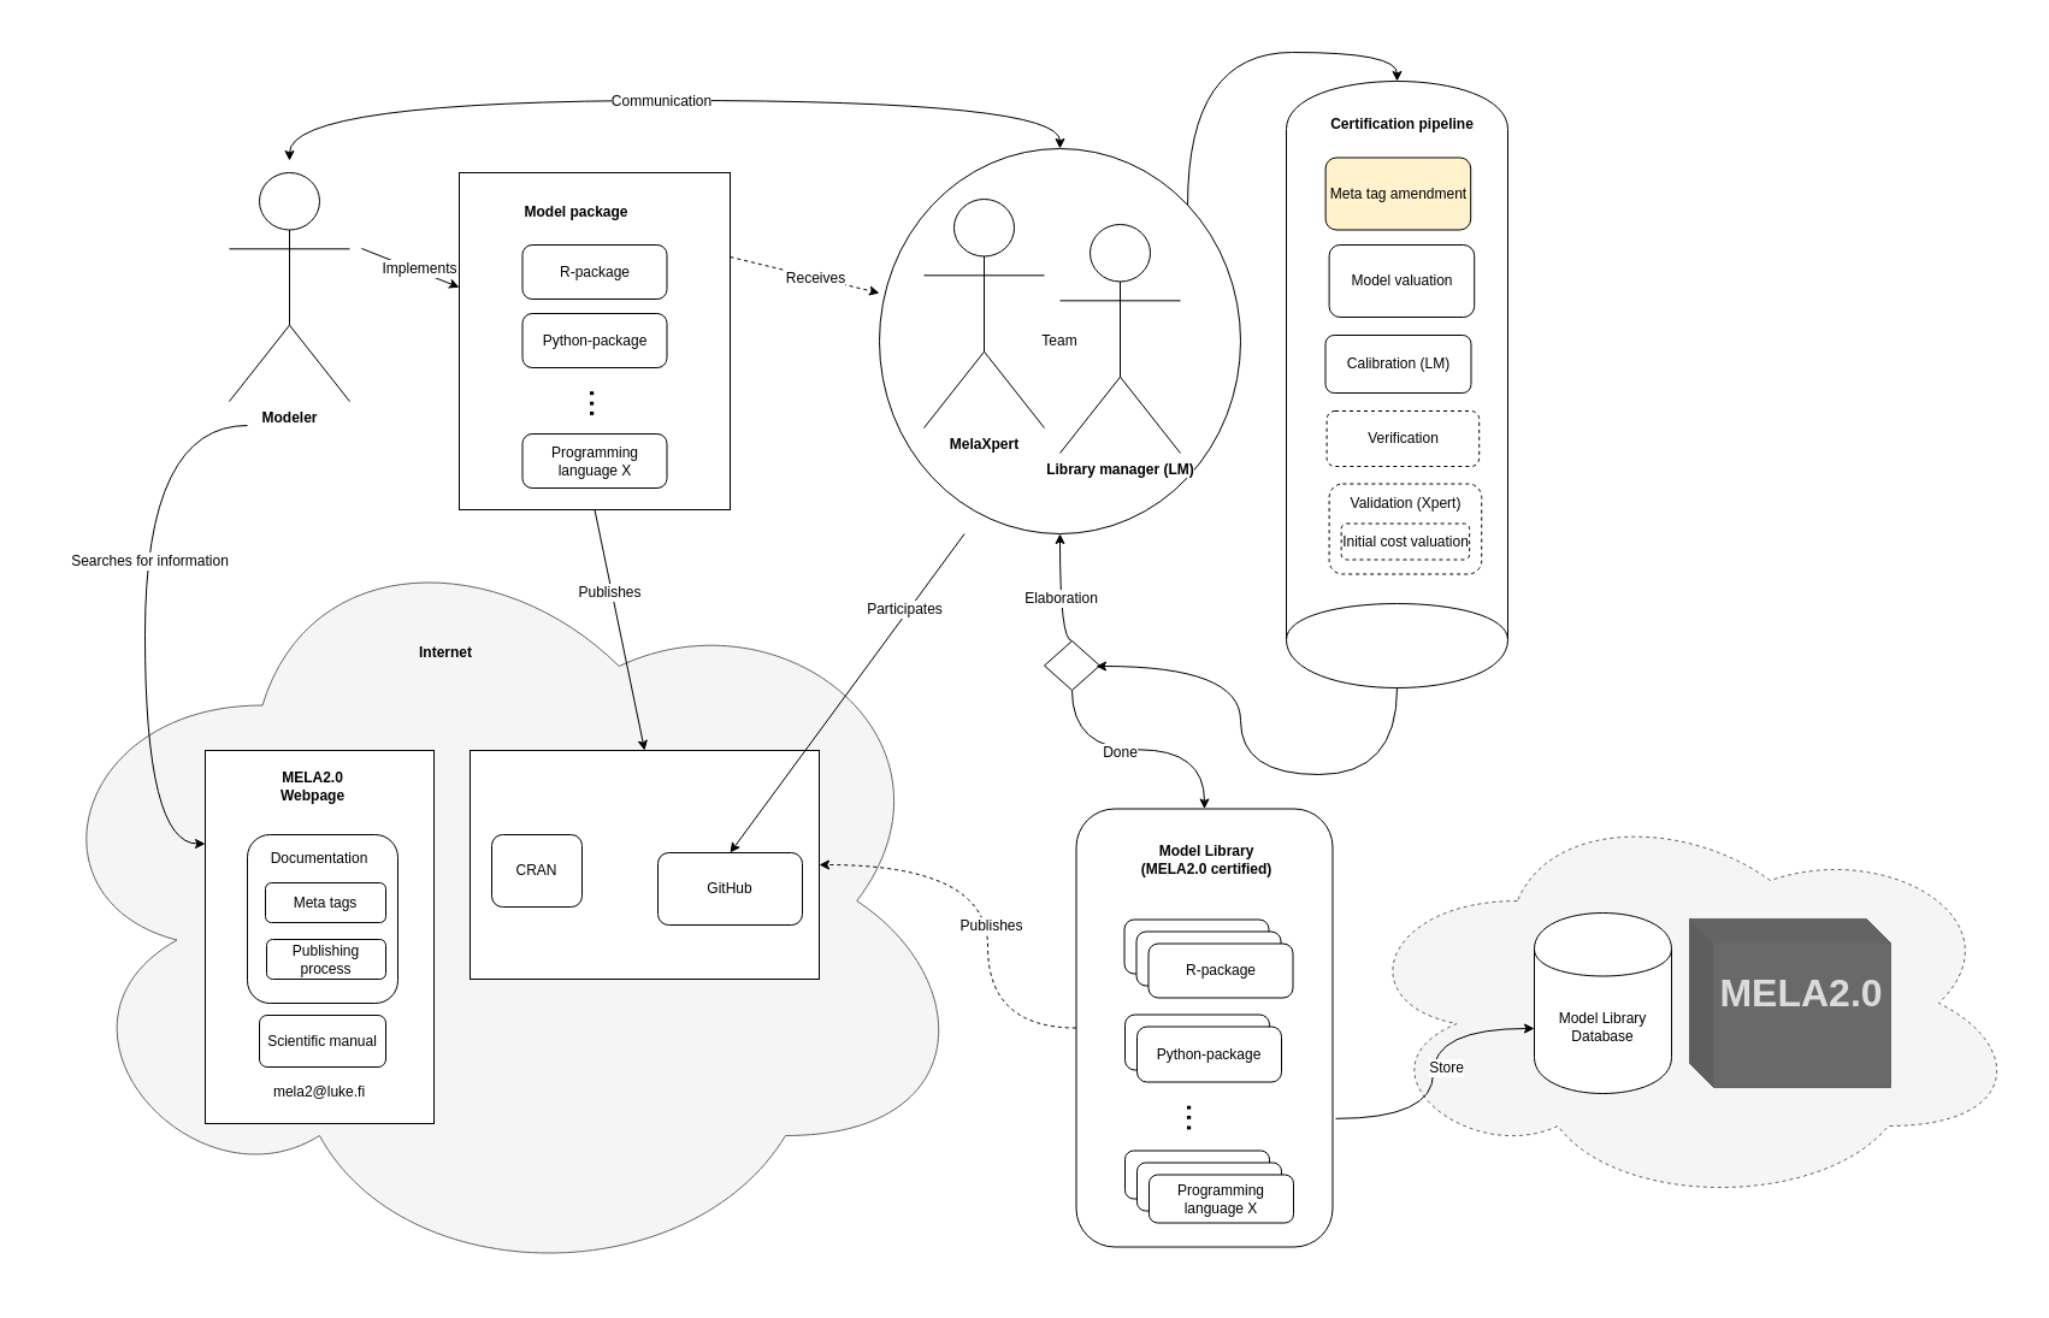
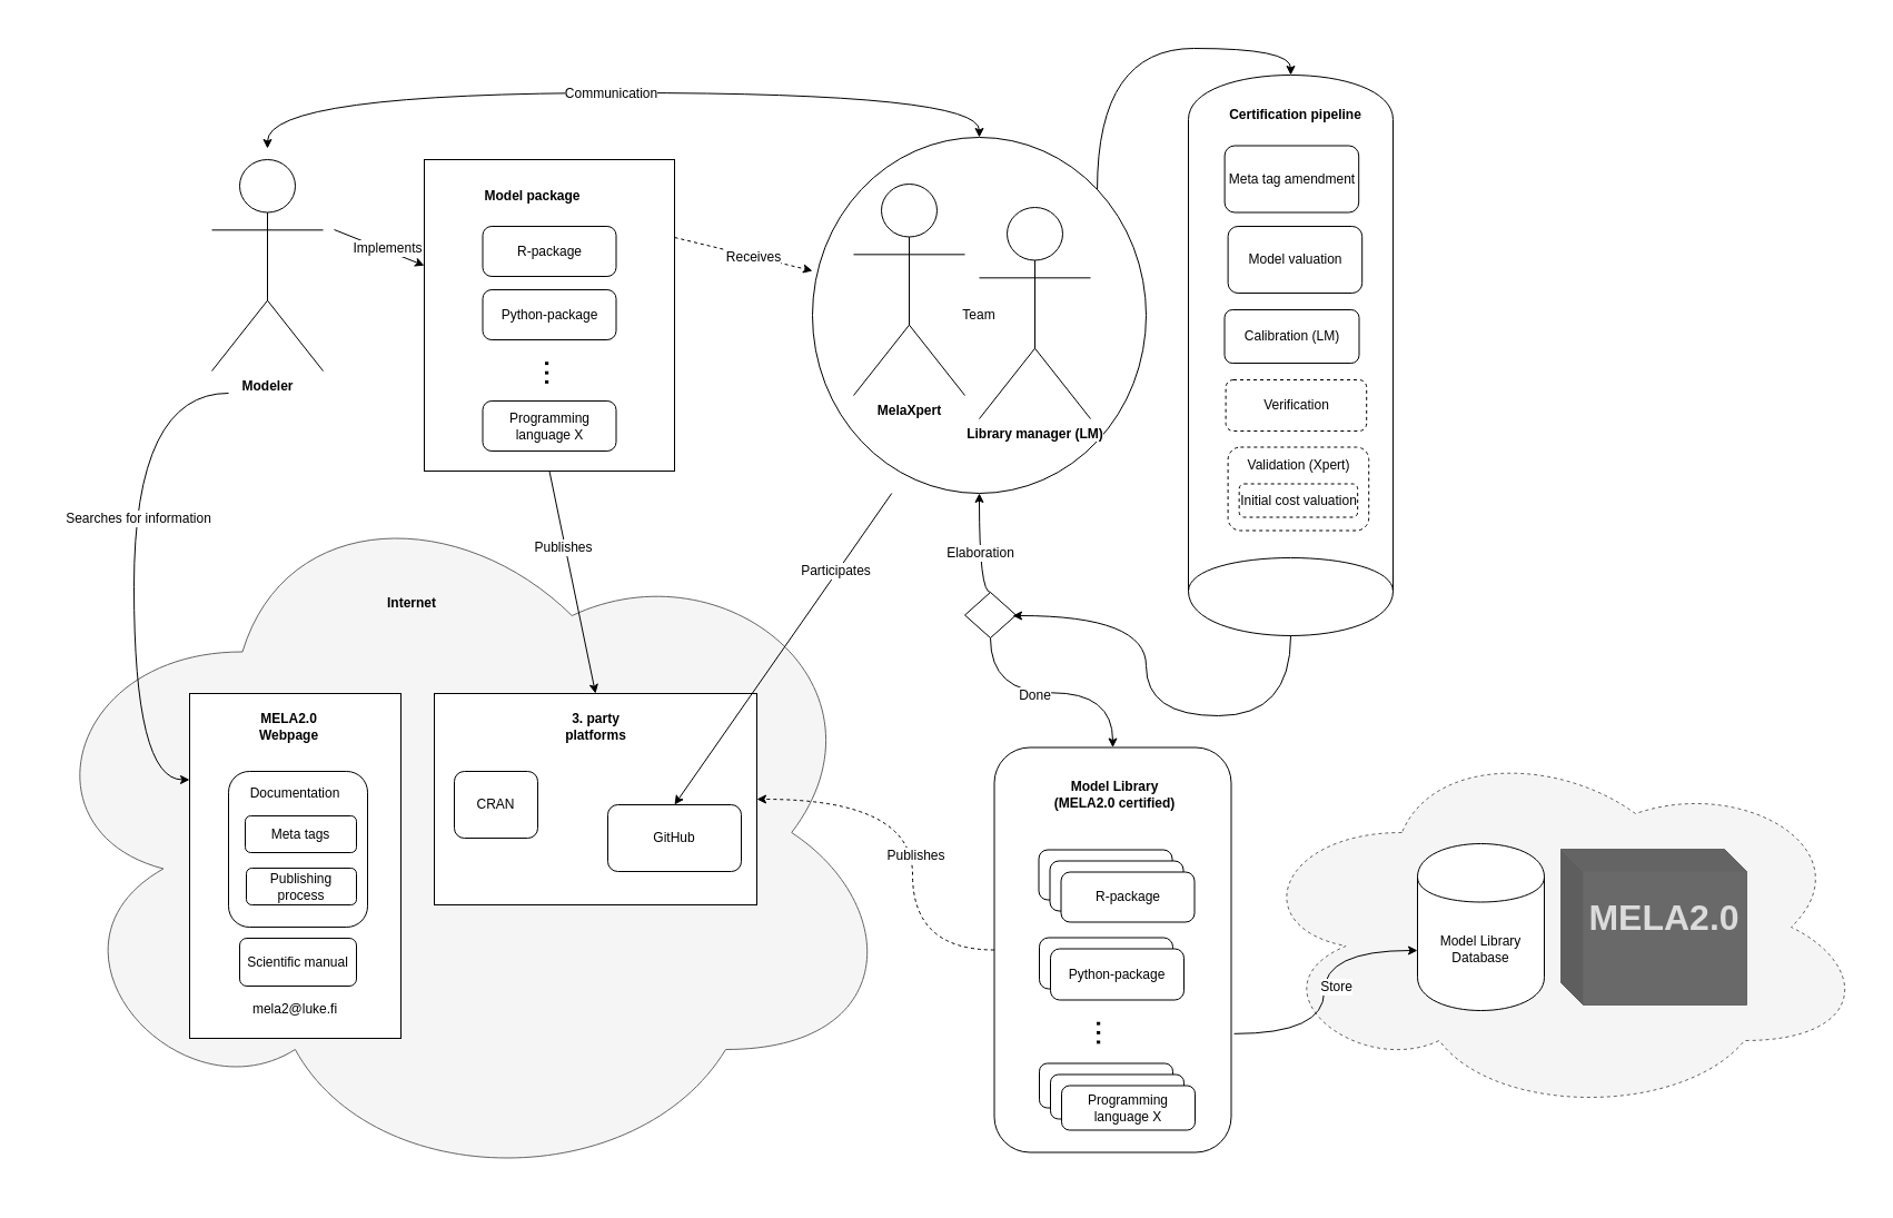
  <mxCell id="0" />
  <mxCell id="1" parent="0" />
  <mxCell id="2" value="" style="ellipse;shape=cloud;whiteSpace=wrap;html=1;glass=0;dashed=1;strokeColor=#666666;fillColor=#f5f5f5;fontColor=#333333;" parent="1" vertex="1"><mxGeometry x="1120" y="663" width="560" height="340" as="geometry" /></mxCell>
  <mxCell id="3" value="" style="ellipse;shape=cloud;whiteSpace=wrap;html=1;fillColor=#f5f5f5;strokeColor=#666666;fontColor=#333333;" parent="1" vertex="1"><mxGeometry x="20" y="423" width="790" height="650" as="geometry" /></mxCell>
  <mxCell id="4" value="" style="rounded=0;whiteSpace=wrap;html=1;" parent="1" vertex="1"><mxGeometry x="390" y="623" width="290" height="190" as="geometry" /></mxCell>
  <mxCell id="5" style="rounded=0;orthogonalLoop=1;jettySize=auto;html=1;" parent="1" target="38" edge="1"><mxGeometry relative="1" as="geometry"><mxPoint x="300" y="206" as="sourcePoint" /></mxGeometry></mxCell>
  <mxCell id="6" value="Implements" style="text;html=1;resizable=0;points=[];align=center;verticalAlign=middle;labelBackgroundColor=#ffffff;" parent="5" vertex="1" connectable="0"><mxGeometry x="0.141" y="2" relative="1" as="geometry"><mxPoint as="offset" /></mxGeometry></mxCell>
  <mxCell id="7" value="Modeler" style="shape=umlActor;verticalLabelPosition=bottom;labelBackgroundColor=#ffffff;verticalAlign=top;html=1;outlineConnect=0;fontSize=12;fontStyle=1" parent="1" vertex="1"><mxGeometry x="190" y="143" width="100" height="190" as="geometry" /></mxCell>
  <mxCell id="8" style="rounded=0;orthogonalLoop=1;jettySize=auto;html=1;entryX=0.5;entryY=0;entryDx=0;entryDy=0;exitX=0.277;exitY=0.947;exitDx=0;exitDy=0;exitPerimeter=0;" parent="1" source="49" target="17" edge="1"><mxGeometry relative="1" as="geometry"><mxPoint x="810" y="493" as="sourcePoint" /></mxGeometry></mxCell>
  <mxCell id="9" value="Participates" style="text;html=1;resizable=0;points=[];align=center;verticalAlign=middle;labelBackgroundColor=#ffffff;" parent="8" vertex="1" connectable="0"><mxGeometry x="-0.091" relative="1" as="geometry"><mxPoint x="31.5" y="-48.5" as="offset" /></mxGeometry></mxCell>
  <mxCell id="10" style="edgeStyle=orthogonalEdgeStyle;rounded=0;orthogonalLoop=1;jettySize=auto;html=1;curved=1;startArrow=classic;startFill=1;" parent="1" source="49" edge="1"><mxGeometry relative="1" as="geometry"><mxPoint x="410" y="-27" as="sourcePoint" /><mxPoint x="240" y="133" as="targetPoint" /><Array as="points"><mxPoint x="880" y="83" /><mxPoint x="240" y="83" /></Array></mxGeometry></mxCell>
  <mxCell id="11" value="Communication" style="text;html=1;resizable=0;points=[];align=center;verticalAlign=middle;labelBackgroundColor=#ffffff;" parent="10" vertex="1" connectable="0"><mxGeometry x="-0.008" y="2" relative="1" as="geometry"><mxPoint x="-10" y="-2" as="offset" /></mxGeometry></mxCell>
  <mxCell id="12" value="" style="rounded=0;whiteSpace=wrap;html=1;" parent="1" vertex="1"><mxGeometry x="170" y="623" width="190" height="310" as="geometry" /></mxCell>
  <mxCell id="13" value="" style="rounded=1;whiteSpace=wrap;html=1;" parent="1" vertex="1"><mxGeometry x="205" y="693" width="125" height="140" as="geometry" /></mxCell>
  <mxCell id="14" value="MELA2.0 Webpage" style="text;html=1;strokeColor=none;fillColor=none;align=center;verticalAlign=middle;whiteSpace=wrap;rounded=0;fontStyle=1" parent="1" vertex="1"><mxGeometry x="210" y="643" width="99" height="20" as="geometry" /></mxCell>
  <mxCell id="15" style="rounded=0;orthogonalLoop=1;jettySize=auto;html=1;edgeStyle=orthogonalEdgeStyle;curved=1;entryX=0;entryY=0.25;entryDx=0;entryDy=0;" parent="1" target="12" edge="1"><mxGeometry relative="1" as="geometry"><mxPoint x="205" y="353" as="sourcePoint" /><mxPoint x="205" y="733" as="targetPoint" /><Array as="points"><mxPoint x="120" y="353" /><mxPoint x="120" y="701" /></Array></mxGeometry></mxCell>
  <mxCell id="16" value="Searches for information" style="text;html=1;resizable=0;points=[];align=center;verticalAlign=middle;labelBackgroundColor=#ffffff;" parent="15" vertex="1" connectable="0"><mxGeometry x="-0.183" y="3" relative="1" as="geometry"><mxPoint as="offset" /></mxGeometry></mxCell>
- <mxCell id="17" value="GitHub" style="rounded=1;whiteSpace=wrap;html=1;" parent="1" vertex="1"><mxGeometry x="546" y="708" width="120" height="60" as="geometry" /></mxCell>
+ <mxCell id="17" value="GitHub" style="rounded=1;whiteSpace=wrap;html=1;" parent="1" vertex="1"><mxGeometry x="546" y="723" width="120" height="60" as="geometry" /></mxCell>
  <mxCell id="18" value="CRAN" style="rounded=1;whiteSpace=wrap;html=1;" parent="1" vertex="1"><mxGeometry x="408" y="693" width="75" height="60" as="geometry" /></mxCell>
+ <mxCell id="19" value="3. party platforms" style="text;html=1;strokeColor=none;fillColor=none;align=center;verticalAlign=middle;whiteSpace=wrap;rounded=0;fontStyle=1" parent="1" vertex="1"><mxGeometry x="485.5" y="643" width="99" height="20" as="geometry" /></mxCell>
  <mxCell id="20" style="rounded=0;orthogonalLoop=1;jettySize=auto;html=1;exitX=0.5;exitY=1;exitDx=0;exitDy=0;entryX=0.5;entryY=0;entryDx=0;entryDy=0;" parent="1" source="38" target="4" edge="1"><mxGeometry relative="1" as="geometry" /></mxCell>
  <mxCell id="21" value="Publishes" style="text;html=1;resizable=0;points=[];align=center;verticalAlign=middle;labelBackgroundColor=#ffffff;" parent="20" vertex="1" connectable="0"><mxGeometry x="-0.192" y="-3" relative="1" as="geometry"><mxPoint x="-2" y="-13" as="offset" /></mxGeometry></mxCell>
  <mxCell id="22" value="" style="group;fillColor=#ffffff;" parent="1" vertex="1" connectable="0"><mxGeometry x="893.5" y="671.5" width="213" height="364" as="geometry" /></mxCell>
  <mxCell id="23" value="" style="rounded=1;whiteSpace=wrap;html=1;fillColor=none;" parent="22" vertex="1"><mxGeometry width="213" height="364" as="geometry" /></mxCell>
  <mxCell id="24" value="&lt;div&gt;Model Library&lt;br&gt;&lt;/div&gt;&lt;div&gt;(MELA2.0 certified)&lt;br&gt;&lt;/div&gt;" style="text;html=1;strokeColor=none;fillColor=none;align=center;verticalAlign=middle;whiteSpace=wrap;rounded=0;fontStyle=1" parent="22" vertex="1"><mxGeometry x="33.5" y="32" width="150" height="20" as="geometry" /></mxCell>
  <mxCell id="25" value="&lt;div&gt;Python-paketti&lt;/div&gt;" style="rounded=1;whiteSpace=wrap;html=1;arcSize=18;" parent="22" vertex="1"><mxGeometry x="40.5" y="171" width="120" height="46" as="geometry" /></mxCell>
  <mxCell id="26" value="&lt;div&gt;R-paketti&lt;/div&gt;" style="rounded=1;whiteSpace=wrap;html=1;arcSize=18;" parent="22" vertex="1"><mxGeometry x="40" y="92" width="120" height="45" as="geometry" /></mxCell>
  <mxCell id="27" value="&lt;div&gt;Kieli_X-paketti&lt;/div&gt;" style="rounded=1;whiteSpace=wrap;html=1;arcSize=18;" parent="22" vertex="1"><mxGeometry x="40.5" y="284" width="120" height="40" as="geometry" /></mxCell>
  <mxCell id="28" value="&lt;font style=&quot;font-size: 30px&quot;&gt;...&lt;/font&gt;" style="text;html=1;strokeColor=none;fillColor=none;align=center;verticalAlign=middle;whiteSpace=wrap;rounded=0;rotation=90;" parent="22" vertex="1"><mxGeometry x="83.5" y="247" width="40" height="20" as="geometry" /></mxCell>
  <mxCell id="29" value="&lt;div&gt;R-paketti&lt;/div&gt;" style="rounded=1;whiteSpace=wrap;html=1;arcSize=18;" parent="22" vertex="1"><mxGeometry x="50" y="102" width="120" height="45" as="geometry" /></mxCell>
  <mxCell id="30" value="R-package" style="rounded=1;whiteSpace=wrap;html=1;arcSize=18;" parent="22" vertex="1"><mxGeometry x="60" y="112" width="120" height="45" as="geometry" /></mxCell>
  <mxCell id="31" value="&lt;div&gt;Kieli_X-paketti&lt;/div&gt;" style="rounded=1;whiteSpace=wrap;html=1;arcSize=18;" parent="22" vertex="1"><mxGeometry x="50.5" y="294" width="120" height="40" as="geometry" /></mxCell>
  <mxCell id="32" value="Programming language X" style="rounded=1;whiteSpace=wrap;html=1;arcSize=18;" parent="22" vertex="1"><mxGeometry x="60.5" y="304" width="120" height="40" as="geometry" /></mxCell>
  <mxCell id="33" value="Python-package" style="rounded=1;whiteSpace=wrap;html=1;arcSize=18;" parent="22" vertex="1"><mxGeometry x="50.5" y="181" width="120" height="46" as="geometry" /></mxCell>
  <mxCell id="34" style="edgeStyle=orthogonalEdgeStyle;rounded=0;orthogonalLoop=1;jettySize=auto;html=1;exitX=0;exitY=0.5;exitDx=0;exitDy=0;entryX=1;entryY=0.5;entryDx=0;entryDy=0;startArrow=none;startFill=0;dashed=1;strokeColor=#000000;curved=1;" parent="1" source="23" target="4" edge="1"><mxGeometry relative="1" as="geometry"><Array as="points"><mxPoint x="820" y="854" /><mxPoint x="820" y="718" /></Array></mxGeometry></mxCell>
  <mxCell id="35" value="Publishes" style="text;html=1;resizable=0;points=[];align=center;verticalAlign=middle;labelBackgroundColor=#ffffff;" parent="34" vertex="1" connectable="0"><mxGeometry x="-0.09" y="-2" relative="1" as="geometry"><mxPoint as="offset" /></mxGeometry></mxCell>
  <mxCell id="36" style="edgeStyle=none;rounded=0;orthogonalLoop=1;jettySize=auto;html=1;exitX=1;exitY=0.25;exitDx=0;exitDy=0;startArrow=none;startFill=0;strokeColor=#000000;dashed=1;entryX=0;entryY=0.375;entryDx=0;entryDy=0;entryPerimeter=0;" parent="1" source="38" target="49" edge="1"><mxGeometry relative="1" as="geometry"><mxPoint x="720" y="228" as="targetPoint" /></mxGeometry></mxCell>
  <mxCell id="37" value="Receives" style="text;html=1;resizable=0;points=[];align=center;verticalAlign=middle;labelBackgroundColor=#ffffff;" parent="36" vertex="1" connectable="0"><mxGeometry x="0.143" relative="1" as="geometry"><mxPoint as="offset" /></mxGeometry></mxCell>
  <mxCell id="38" value="" style="rounded=0;whiteSpace=wrap;html=1;fillColor=#FFFFFF;" parent="1" vertex="1"><mxGeometry x="381" y="143" width="225" height="280" as="geometry" /></mxCell>
  <mxCell id="39" value="&lt;font style=&quot;font-size: 30px&quot;&gt;...&lt;/font&gt;" style="text;html=1;strokeColor=none;fillColor=none;align=center;verticalAlign=middle;whiteSpace=wrap;rounded=0;rotation=90;" parent="1" vertex="1"><mxGeometry x="480.205" y="325.53" width="40.909" height="19.518" as="geometry" /></mxCell>
  <mxCell id="40" value="R-package" style="rounded=1;whiteSpace=wrap;html=1;arcSize=18;" parent="1" vertex="1"><mxGeometry x="433.5" y="203" width="120" height="45" as="geometry" /></mxCell>
  <mxCell id="41" value="Python-package" style="rounded=1;whiteSpace=wrap;html=1;arcSize=18;" parent="1" vertex="1"><mxGeometry x="433.5" y="260" width="120" height="45" as="geometry" /></mxCell>
  <mxCell id="42" value="Programming language X" style="rounded=1;whiteSpace=wrap;html=1;arcSize=18;" parent="1" vertex="1"><mxGeometry x="433.5" y="360" width="120" height="45" as="geometry" /></mxCell>
  <mxCell id="43" value="Model package" style="text;html=1;strokeColor=none;fillColor=none;align=center;verticalAlign=middle;whiteSpace=wrap;rounded=0;glass=1;fontStyle=1" parent="1" vertex="1"><mxGeometry x="425" y="166" width="107" height="20" as="geometry" /></mxCell>
  <mxCell id="44" value="Meta tags" style="rounded=1;whiteSpace=wrap;html=1;glass=0;" parent="1" vertex="1"><mxGeometry x="220" y="733" width="100" height="33" as="geometry" /></mxCell>
  <mxCell id="45" value="Documentation" style="text;html=1;strokeColor=none;fillColor=none;align=center;verticalAlign=middle;whiteSpace=wrap;rounded=0;glass=1;" parent="1" vertex="1"><mxGeometry x="215" y="703" width="100" height="20" as="geometry" /></mxCell>
  <mxCell id="46" value="Internet" style="text;html=1;strokeColor=none;fillColor=none;align=center;verticalAlign=middle;whiteSpace=wrap;rounded=0;glass=1;fontStyle=1" parent="1" vertex="1"><mxGeometry x="350" y="532" width="40" height="20" as="geometry" /></mxCell>
  <mxCell id="47" value="Publishing process" style="rounded=1;glass=0;whiteSpace=wrap;html=1;" parent="1" vertex="1"><mxGeometry x="221" y="780" width="99" height="33" as="geometry" /></mxCell>
  <mxCell id="48" value="" style="group;fillColor=#ffffff;" parent="1" vertex="1" connectable="0"><mxGeometry x="730" y="123" width="300" height="320" as="geometry" /></mxCell>
  <mxCell id="49" value="Team" style="ellipse;whiteSpace=wrap;html=1;fillColor=none;" parent="48" vertex="1"><mxGeometry width="300" height="320" as="geometry" /></mxCell>
  <mxCell id="50" value="MelaXpert" style="shape=umlActor;verticalLabelPosition=bottom;labelBackgroundColor=#ffffff;verticalAlign=top;html=1;outlineConnect=0;fontSize=12;fontStyle=1" parent="48" vertex="1"><mxGeometry x="37" y="42" width="100" height="190" as="geometry" /></mxCell>
  <mxCell id="51" value="Library manager (LM)" style="shape=umlActor;verticalLabelPosition=bottom;labelBackgroundColor=#ffffff;verticalAlign=top;html=1;outlineConnect=0;fontSize=12;fontStyle=1" parent="48" vertex="1"><mxGeometry x="150" y="63" width="100" height="190" as="geometry" /></mxCell>
  <mxCell id="52" value="Scientific manual" style="rounded=1;glass=0;whiteSpace=wrap;html=1;" parent="1" vertex="1"><mxGeometry x="215" y="843" width="105" height="43" as="geometry" /></mxCell>
  <mxCell id="53" value="" style="group;rotation=90;dashed=1;" parent="1" vertex="1" connectable="0"><mxGeometry x="971" y="20" width="578" height="699" as="geometry" /></mxCell>
  <mxCell id="54" value="" style="shape=cylinder;whiteSpace=wrap;html=1;boundedLbl=1;backgroundOutline=1;rotation=180;" parent="53" vertex="1"><mxGeometry x="97" y="47" width="184" height="504" as="geometry" /></mxCell>
- <mxCell id="55" value="Meta tag amendment" style="rounded=1;whiteSpace=wrap;html=1;rotation=0;fillColor=#fff2cc;" parent="53" vertex="1"><mxGeometry x="129.615" y="110.5" width="120.574" height="60" as="geometry" /></mxCell>
+ <mxCell id="55" value="Meta tag amendment" style="rounded=1;whiteSpace=wrap;html=1;rotation=0;" parent="53" vertex="1"><mxGeometry x="129.615" y="110.5" width="120.574" height="60" as="geometry" /></mxCell>
  <mxCell id="56" value="Model valuation" style="rounded=1;whiteSpace=wrap;html=1;rotation=0;" parent="53" vertex="1"><mxGeometry x="132.615" y="183" width="120.574" height="60" as="geometry" /></mxCell>
  <mxCell id="57" value="&lt;div&gt;Validation (Xpert)&lt;/div&gt;&lt;div&gt;&lt;br&gt;&lt;/div&gt;&lt;div&gt;&lt;br&gt;&lt;/div&gt;&lt;div&gt;&lt;br&gt;&lt;/div&gt;" style="rounded=1;whiteSpace=wrap;html=1;rotation=0;dashed=1;" parent="53" vertex="1"><mxGeometry x="132.615" y="381.5" width="126.603" height="75" as="geometry" /></mxCell>
  <mxCell id="58" value="&lt;b&gt;Certification pipeline&lt;/b&gt;" style="text;html=1;strokeColor=none;fillColor=none;align=center;verticalAlign=middle;whiteSpace=wrap;rounded=0;rotation=0;horizontal=1;" parent="53" vertex="1"><mxGeometry x="123.548" y="73" width="138.66" height="20" as="geometry" /></mxCell>
  <mxCell id="59" value="Verification" style="rounded=1;whiteSpace=wrap;html=1;rotation=0;dashed=1;" parent="53" vertex="1"><mxGeometry x="130.605" y="321" width="126.603" height="46" as="geometry" /></mxCell>
  <mxCell id="60" value="Initial cost valuation" style="rounded=1;whiteSpace=wrap;html=1;rotation=0;dashed=1;" parent="53" vertex="1"><mxGeometry x="142.663" y="414.5" width="106.507" height="30" as="geometry" /></mxCell>
  <mxCell id="61" value="Calibration (LM)" style="rounded=1;whiteSpace=wrap;html=1;rotation=0;" parent="53" vertex="1"><mxGeometry x="129.5" y="258" width="121" height="48" as="geometry" /></mxCell>
  <mxCell id="62" style="edgeStyle=orthogonalEdgeStyle;curved=1;rounded=0;orthogonalLoop=1;jettySize=auto;html=1;exitX=1;exitY=0;exitDx=0;exitDy=0;entryX=0.5;entryY=1;entryDx=0;entryDy=0;" parent="1" source="49" target="54" edge="1"><mxGeometry relative="1" as="geometry"><Array as="points"><mxPoint x="986" y="43" /><mxPoint x="1160" y="43" /></Array></mxGeometry></mxCell>
  <mxCell id="63" value="Model Library Database" style="shape=cylinder;whiteSpace=wrap;html=1;boundedLbl=1;backgroundOutline=1;glass=0;" parent="1" vertex="1"><mxGeometry x="1274" y="758" width="114" height="150" as="geometry" /></mxCell>
  <mxCell id="64" style="edgeStyle=orthogonalEdgeStyle;curved=1;rounded=0;orthogonalLoop=1;jettySize=auto;html=1;exitX=1.012;exitY=0.707;exitDx=0;exitDy=0;exitPerimeter=0;" parent="1" source="23" target="63" edge="1"><mxGeometry relative="1" as="geometry"><Array as="points"><mxPoint x="1190" y="929" /><mxPoint x="1190" y="854" /></Array></mxGeometry></mxCell>
  <mxCell id="65" value="Store" style="text;html=1;resizable=0;points=[];align=center;verticalAlign=middle;labelBackgroundColor=#ffffff;" parent="64" vertex="1" connectable="0"><mxGeometry x="-0.212" y="17" relative="1" as="geometry"><mxPoint x="27" y="-29" as="offset" /></mxGeometry></mxCell>
  <mxCell id="66" value="mela2@luke.fi" style="text;html=1;strokeColor=none;fillColor=none;align=center;verticalAlign=middle;whiteSpace=wrap;rounded=0;glass=0;" parent="1" vertex="1"><mxGeometry x="245" y="897" width="40" height="20" as="geometry" /></mxCell>
  <mxCell id="67" value="" style="shape=cube;whiteSpace=wrap;html=1;boundedLbl=1;backgroundOutline=1;darkOpacity=0.05;darkOpacity2=0.1;fontSize=12;fillColor=#696969;strokeColor=#666666;fontColor=#333333;" parent="1" vertex="1"><mxGeometry x="1403" y="763" width="167" height="140" as="geometry" /></mxCell>
  <mxCell id="68" value="MELA2.0" style="text;html=1;strokeColor=none;fillColor=none;align=center;verticalAlign=middle;whiteSpace=wrap;rounded=0;fontSize=32;fontColor=#DBDBDB;fontStyle=1" parent="1" vertex="1"><mxGeometry x="1446" y="807.5" width="100" height="35" as="geometry" /></mxCell>
  <mxCell id="69" style="edgeStyle=orthogonalEdgeStyle;curved=1;rounded=0;orthogonalLoop=1;jettySize=auto;html=1;exitX=0.5;exitY=1;exitDx=0;exitDy=0;entryX=0.5;entryY=0;entryDx=0;entryDy=0;strokeColor=#000000;" parent="1" source="73" target="23" edge="1"><mxGeometry relative="1" as="geometry" /></mxCell>
  <mxCell id="70" value="Done" style="text;html=1;resizable=0;points=[];align=center;verticalAlign=middle;labelBackgroundColor=#ffffff;" parent="69" vertex="1" connectable="0"><mxGeometry x="-0.148" y="-2" relative="1" as="geometry"><mxPoint as="offset" /></mxGeometry></mxCell>
  <mxCell id="71" style="edgeStyle=orthogonalEdgeStyle;curved=1;rounded=0;orthogonalLoop=1;jettySize=auto;html=1;entryX=0.5;entryY=1;entryDx=0;entryDy=0;strokeColor=#000000;exitX=0.5;exitY=0;exitDx=0;exitDy=0;" parent="1" source="73" target="49" edge="1"><mxGeometry relative="1" as="geometry"><Array as="points"><mxPoint x="880" y="532" /></Array></mxGeometry></mxCell>
  <mxCell id="72" value="Elaboration" style="text;html=1;resizable=0;points=[];align=center;verticalAlign=middle;labelBackgroundColor=#ffffff;" parent="71" vertex="1" connectable="0"><mxGeometry x="-0.071" relative="1" as="geometry"><mxPoint as="offset" /></mxGeometry></mxCell>
  <mxCell id="73" value="" style="rhombus;whiteSpace=wrap;html=1;glass=0;strokeColor=#000000;fillColor=#ffffff;" parent="1" vertex="1"><mxGeometry x="867" y="532" width="46" height="41" as="geometry" /></mxCell>
  <mxCell id="74" style="edgeStyle=orthogonalEdgeStyle;curved=1;rounded=0;orthogonalLoop=1;jettySize=auto;html=1;exitX=0.5;exitY=0;exitDx=0;exitDy=0;strokeColor=#000000;" parent="1" source="54" edge="1"><mxGeometry relative="1" as="geometry"><mxPoint x="910" y="553" as="targetPoint" /><Array as="points"><mxPoint x="1160" y="643" /><mxPoint x="1030" y="643" /><mxPoint x="1030" y="553" /></Array></mxGeometry></mxCell>
